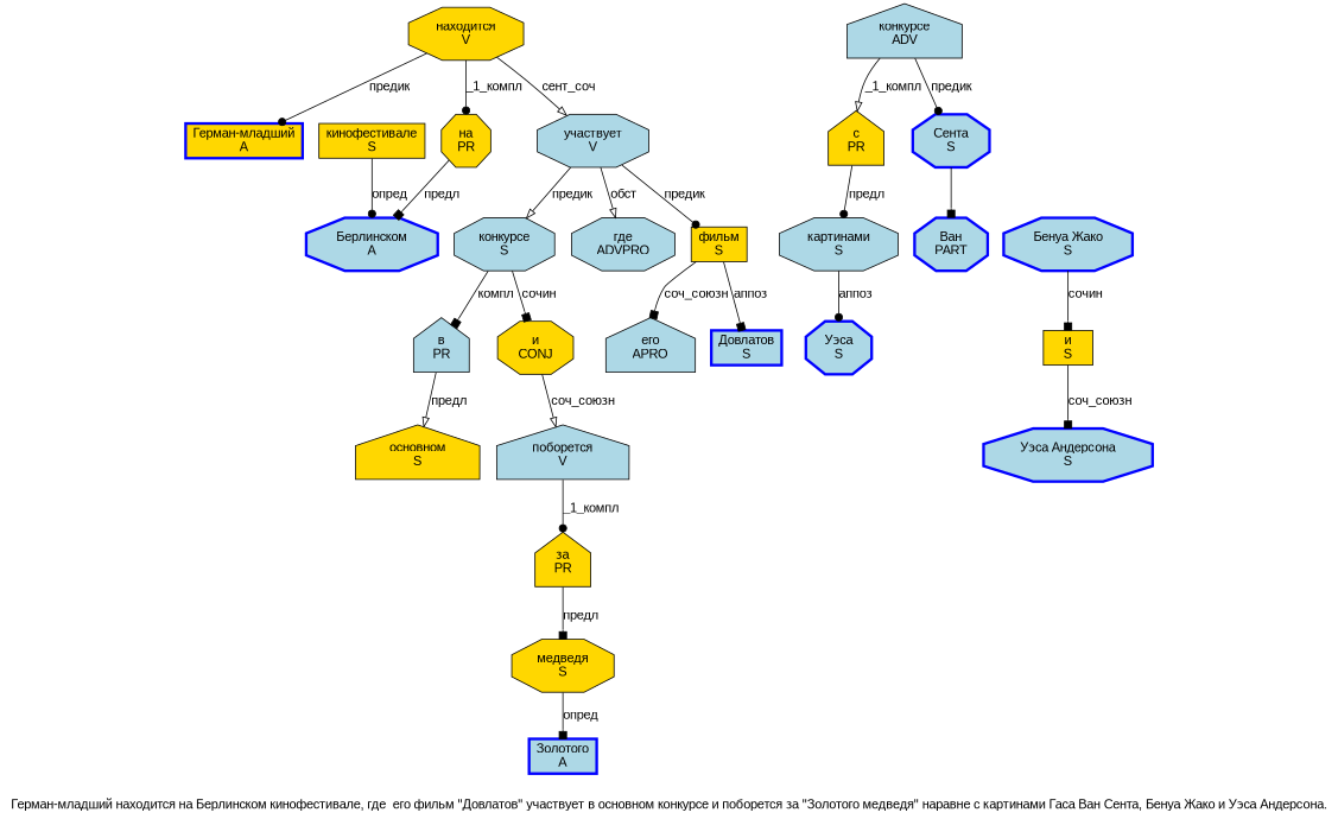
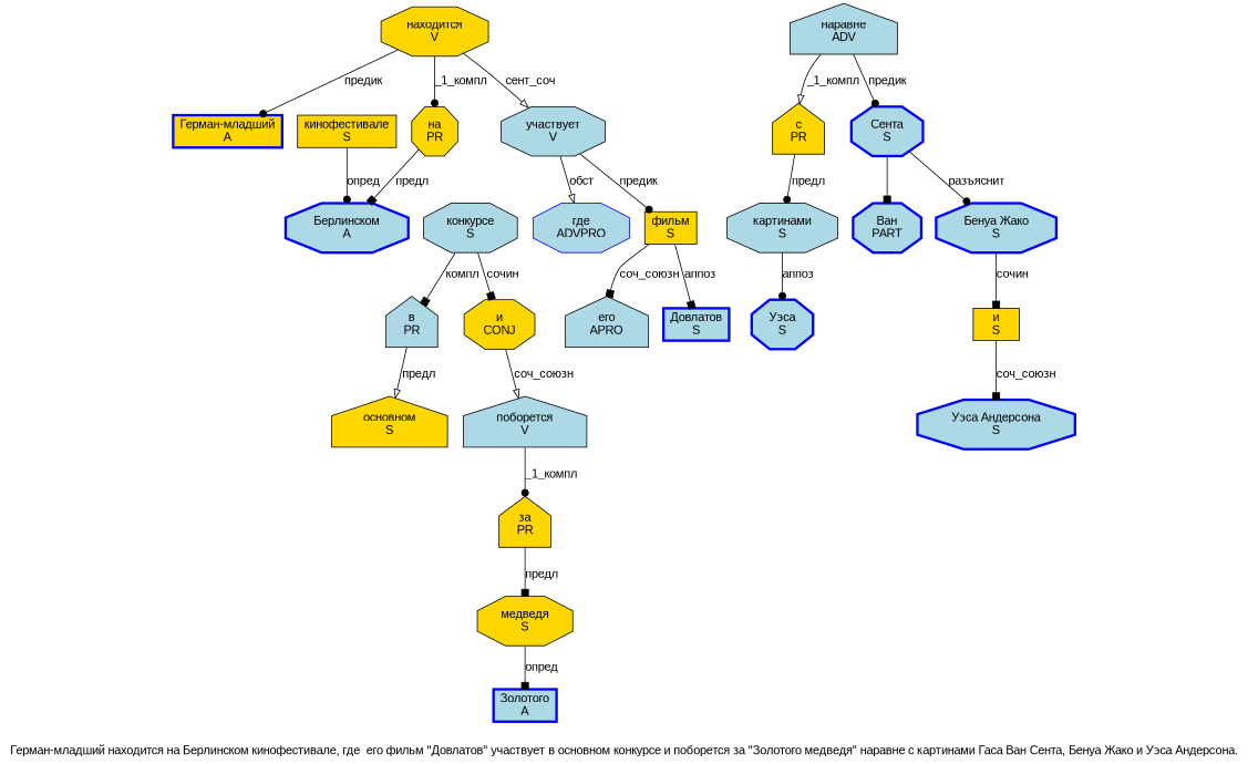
  digraph {
    fontname="Liberation Sans"
    label="Герман-младший находится на Берлинском кинофестивале, где  его фильм \"Довлатов\" участвует в основном конкурсе и поборется за \"Золотого медведя\" наравне с картинами Гаса Ван Сента, Бенуа Жако и Уэса Андерсона."
    node [fillcolor=lightblue fontname="Liberation Sans" penwidth=1 shape=octagon style=filled]
    edge [arrowhead=box fontname="Liberation Sans"]
    n1 [color=blue fillcolor=gold label="Герман-младший\nA" penwidth=3 shape=box]
    n2 [fillcolor=gold label="находится\nV"]
    n3 [fillcolor=gold label="на\nPR"]
    n4 [label="участвует\nV"]
    n5 [color=blue label="Берлинском\nA" penwidth=3]
-   n6 [label="где\nADVPRO"]
+   n6 [label="где\nADVPRO" color=blue]
    n7 [fillcolor=gold label="фильм\nS" shape=box]
    n8 [label="конкурсе\nS"]
    n9 [fillcolor=gold label="кинофестивале\nS" shape=box]
    n10 [label="его\nAPRO" shape=house]
    n11 [color=blue label="Довлатов\nS" penwidth=3 shape=box]
    n12 [label="в\nPR" shape=house]
    n13 [fillcolor=gold label="и\nCONJ"]
    n14 [fillcolor=gold label="основном\nS" shape=house]
    n15 [label="поборется\nV" shape=house]
    n16 [fillcolor=gold label="за\nPR" shape=house]
    n17 [fillcolor=gold label="медведя\nS"]
    n18 [color=blue label="Золотого\nA" penwidth=3 shape=box]
-   n19 [label="конкурсе\nADV" shape=house]
+   n19 [label="наравне\nADV" shape=house]
    n20 [fillcolor=gold label="с\nPR" shape=house]
    n21 [color=blue label="Сента\nS" penwidth=3]
    n22 [label="картинами\nS"]
    n23 [color=blue label="Ван\nPART" penwidth=3]
    n24 [color=blue label="Бенуа Жако\nS" penwidth=3]
    n25 [color=blue label="Уэса\nS" penwidth=3]
    n26 [fillcolor=gold label="и\nS" shape=box]
    n27 [color=blue label="Уэса Андерсона\nS" penwidth=3]
    n2 -> n1 [arrowhead=dot label="предик"]
    n2 -> n3 [arrowhead=dot label="_1_компл"]
    n2 -> n4 [arrowhead=onormal label="сент_соч"]
    n3 -> n5 [label="предл"]
    n4 -> n6 [arrowhead=onormal label="обст"]
    n4 -> n7 [arrowhead=dot label="предик"]
-   n4 -> n8 [arrowhead=onormal label="предик"]
    n7 -> n10 [label="соч_союзн"]
    n7 -> n11 [label="аппоз"]
    n8 -> n12 [label="компл"]
    n8 -> n13 [label="сочин"]
    n9 -> n5 [arrowhead=dot label="опред"]
    n12 -> n14 [arrowhead=onormal label="предл"]
    n13 -> n15 [arrowhead=onormal label="соч_союзн"]
    n15 -> n16 [arrowhead=dot label="_1_компл"]
    n16 -> n17 [label="предл"]
    n17 -> n18 [label="опред"]
    n19 -> n20 [arrowhead=onormal label="_1_компл"]
    n19 -> n21 [arrowhead=dot label="предик"]
    n20 -> n22 [arrowhead=dot label="предл"]
    n21 -> n23
+   n21 -> n24 [arrowhead=dot label="разъяснит"]
    n22 -> n25 [arrowhead=dot label="аппоз"]
    n24 -> n26 [label="сочин"]
    n26 -> n27 [label="соч_союзн"]
  }
